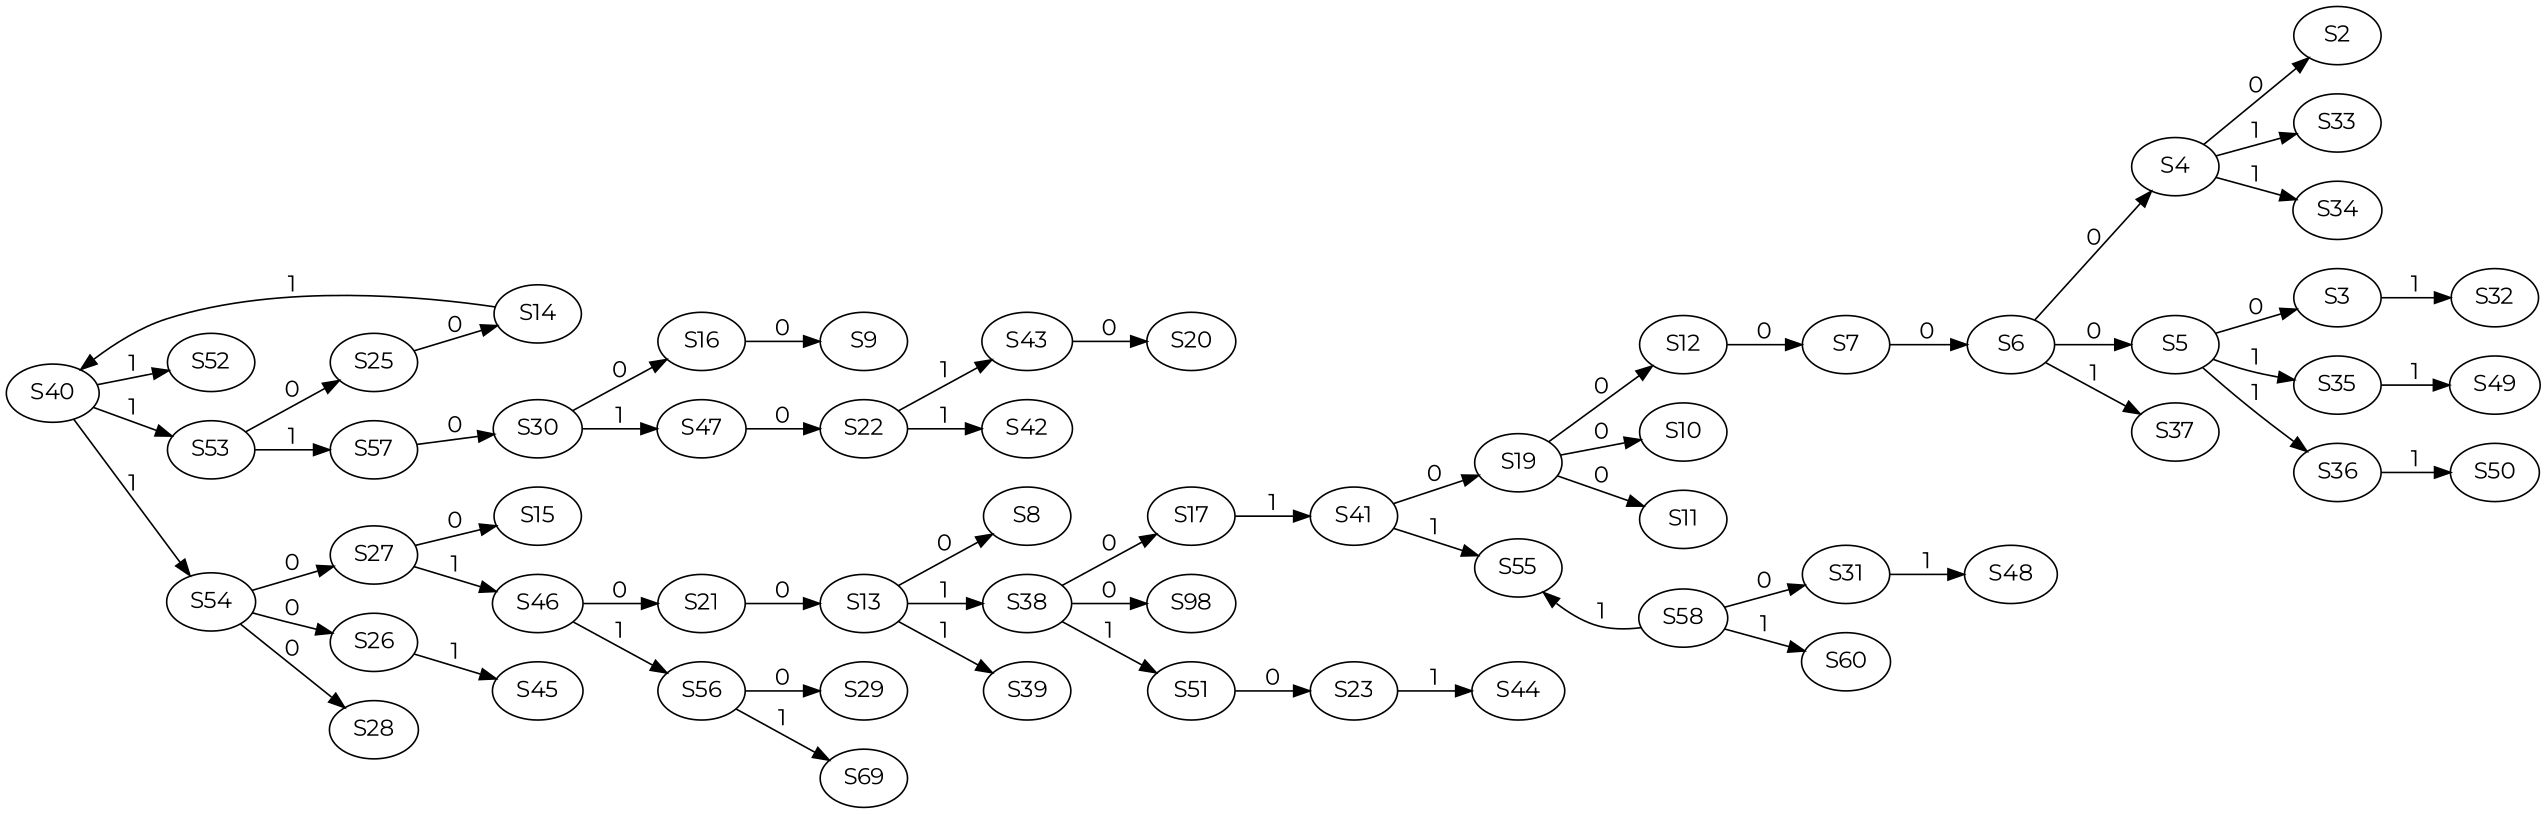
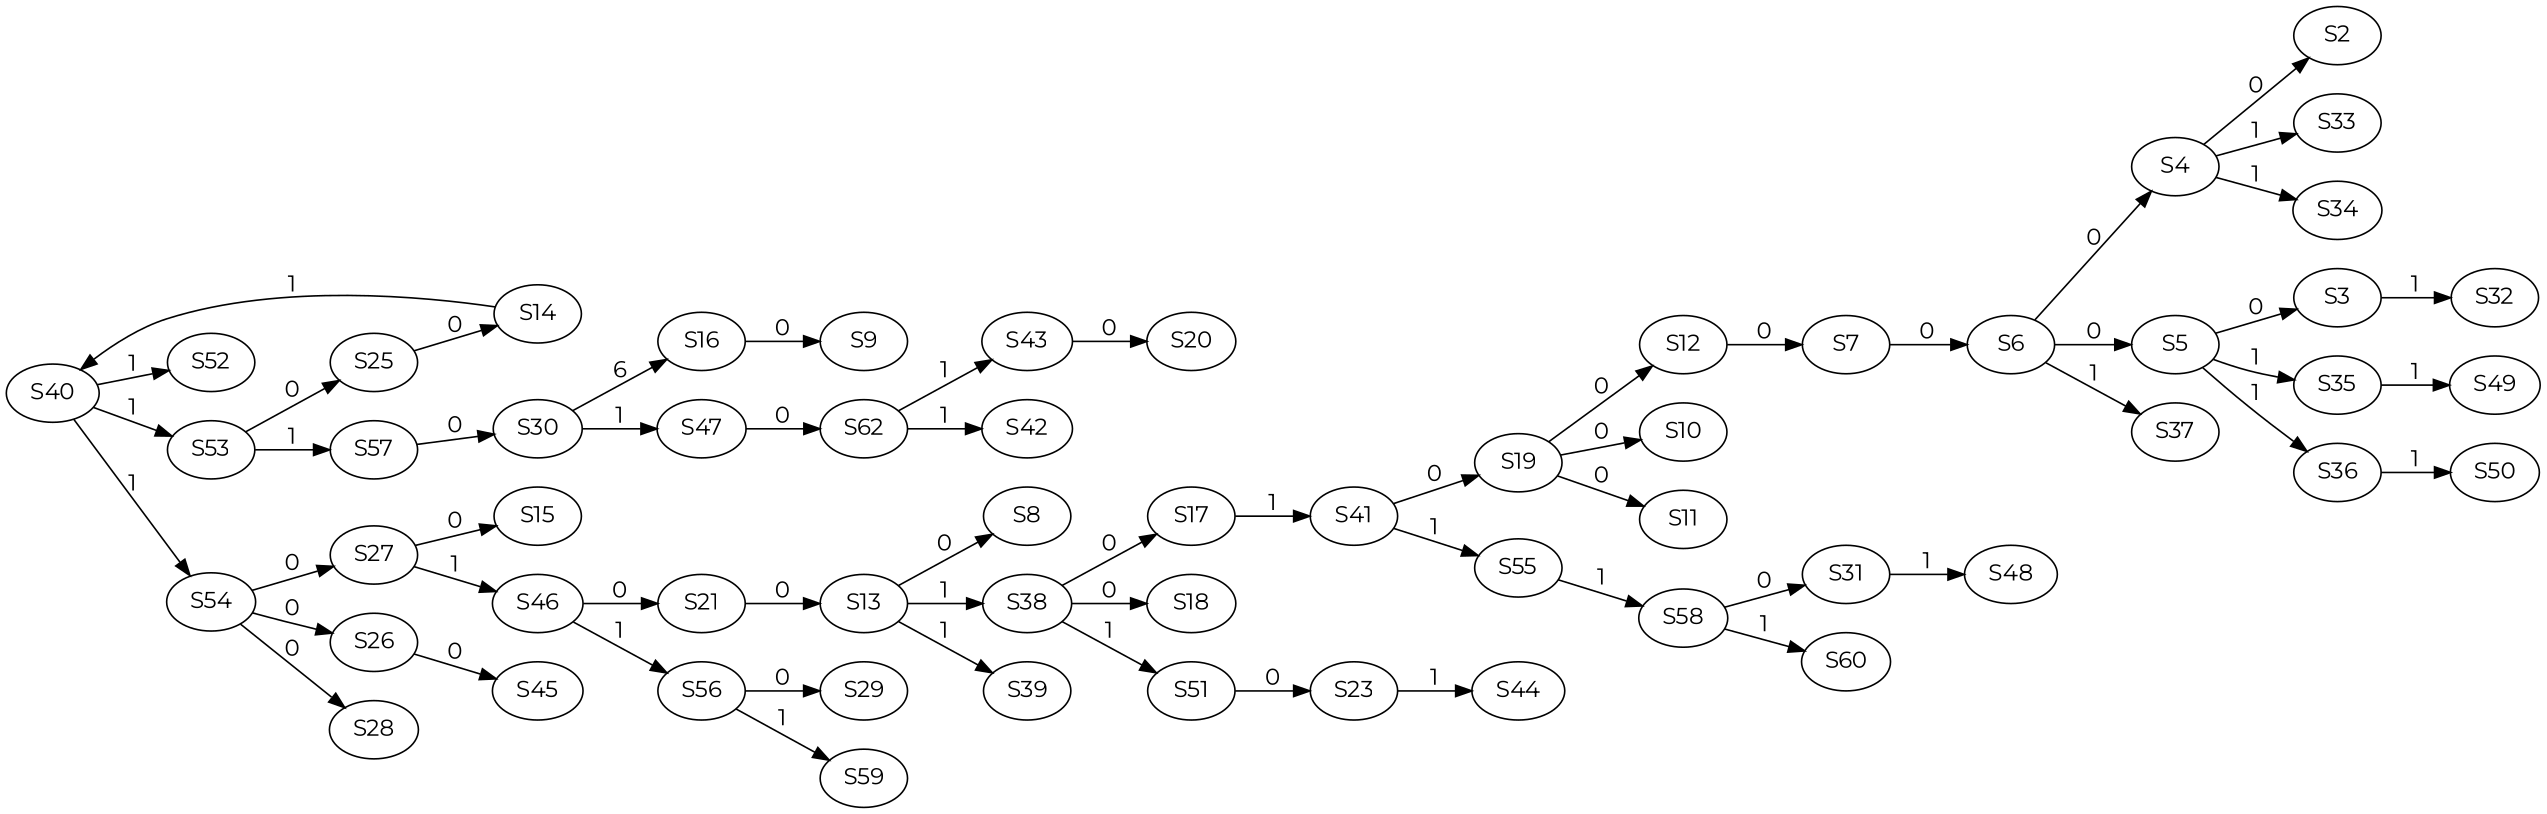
  strict digraph {
    fontname=Montserrat
    rankdir=LR
    node [fontname=Montserrat]
    edge [fontname=Montserrat]
    S4
    S2
    S33
    S34
    S5
    S3
    S35
    S36
    S32
    S49
    S50
    S6
    S37
    S7
    S12
    S13
    S8
    S38
    S39
    S17
-   S18 [label=S98]
+   S18
    S51
    S16
    S9
    S19
    S10
    S11
    S21
    S25
    S14
    S40
    S52
    S53
    S54
    S27
    S15
    S46
    S56
    S30
    S47
-   S22
+   S22 [label=S62]
    S41
    S23
    S55
    S58
    S43
    S20
    S29
-   S59 [label=S69]
+   S59
    S42
    S44
    S57
    S26
    S28
    S45
    S31
    S60
    S48
    S4 -> S2 [label=0]
    S4 -> S33 [label=1]
    S4 -> S34 [label=1]
    S5 -> S3 [label=0]
    S5 -> S35 [label=1]
    S5 -> S36 [label=1]
    S3 -> S32 [label=1]
    S35 -> S49 [label=1]
    S36 -> S50 [label=1]
    S6 -> S4 [label=0]
    S6 -> S5 [label=0]
    S6 -> S37 [label=1]
    S7 -> S6 [label=0]
    S12 -> S7 [label=0]
    S13 -> S8 [label=0]
    S13 -> S38 [label=1]
    S13 -> S39 [label=1]
    S38 -> S17 [label=0]
    S38 -> S18 [label=0]
    S38 -> S51 [label=1]
    S17 -> S41 [label=1]
    S51 -> S23 [label=0]
    S16 -> S9 [label=0]
    S19 -> S12 [label=0]
    S19 -> S10 [label=0]
    S19 -> S11 [label=0]
    S21 -> S13 [label=0]
    S25 -> S14 [label=0]
    S14 -> S40 [label=1]
    S40 -> S52 [label=1]
    S40 -> S53 [label=1]
    S40 -> S54 [label=1]
    S53 -> S25 [label=0]
    S53 -> S57 [label=1]
    S54 -> S27 [label=0]
    S54 -> S26 [label=0]
    S54 -> S28 [label=0]
    S27 -> S15 [label=0]
    S27 -> S46 [label=1]
    S46 -> S21 [label=0]
    S46 -> S56 [label=1]
    S56 -> S29 [label=0]
    S56 -> S59 [label=1]
-   S30 -> S16 [label=0]
+   S30 -> S16 [label=6]
    S30 -> S47 [label=1]
    S47 -> S22 [label=0]
    S22 -> S43 [label=1]
    S22 -> S42 [label=1]
    S41 -> S19 [label=0]
    S41 -> S55 [label=1]
    S23 -> S44 [label=1]
-   S58 -> S55 [label=1]
+   S55 -> S58 [label=1]
    S58 -> S31 [label=0]
    S58 -> S60 [label=1]
    S43 -> S20 [label=0]
    S57 -> S30 [label=0]
-   S26 -> S45 [label=1]
+   S26 -> S45 [label=0]
    S31 -> S48 [label=1]
  }
